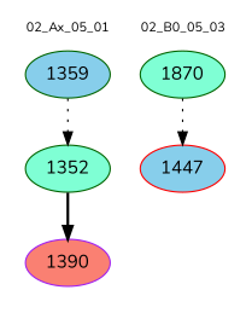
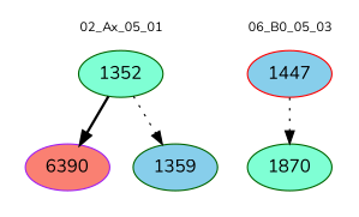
  digraph {
    fontname=Nunito
    node [color=darkgreen fillcolor=aquamarine fontname=Nunito style=filled]
    edge [color=black fontname=Nunito style=dotted]
    n1 [label=1352]
-   n2 [color=purple fillcolor=salmon label=1390]
+   n2 [color=purple fillcolor=salmon label=6390]
    n3 [fillcolor=skyblue label=1359]
    n4 [label=1870]
    n5 [color=red fillcolor=skyblue label=1447]
    subgraph cluster_1 {
      color=white
      fontsize=10
      label="02_Ax_05_01"
      n1
      n2
      n3
    }
    subgraph cluster_2 {
      color=white
      fontsize=10
-     label="02_B0_05_03"
+     label="06_B0_05_03"
      n4
      n5
    }
    n1 -> n2 [style=bold]
-   n3 -> n1
-   n4 -> n5
+   n1 -> n3
+   n5 -> n4
  }
